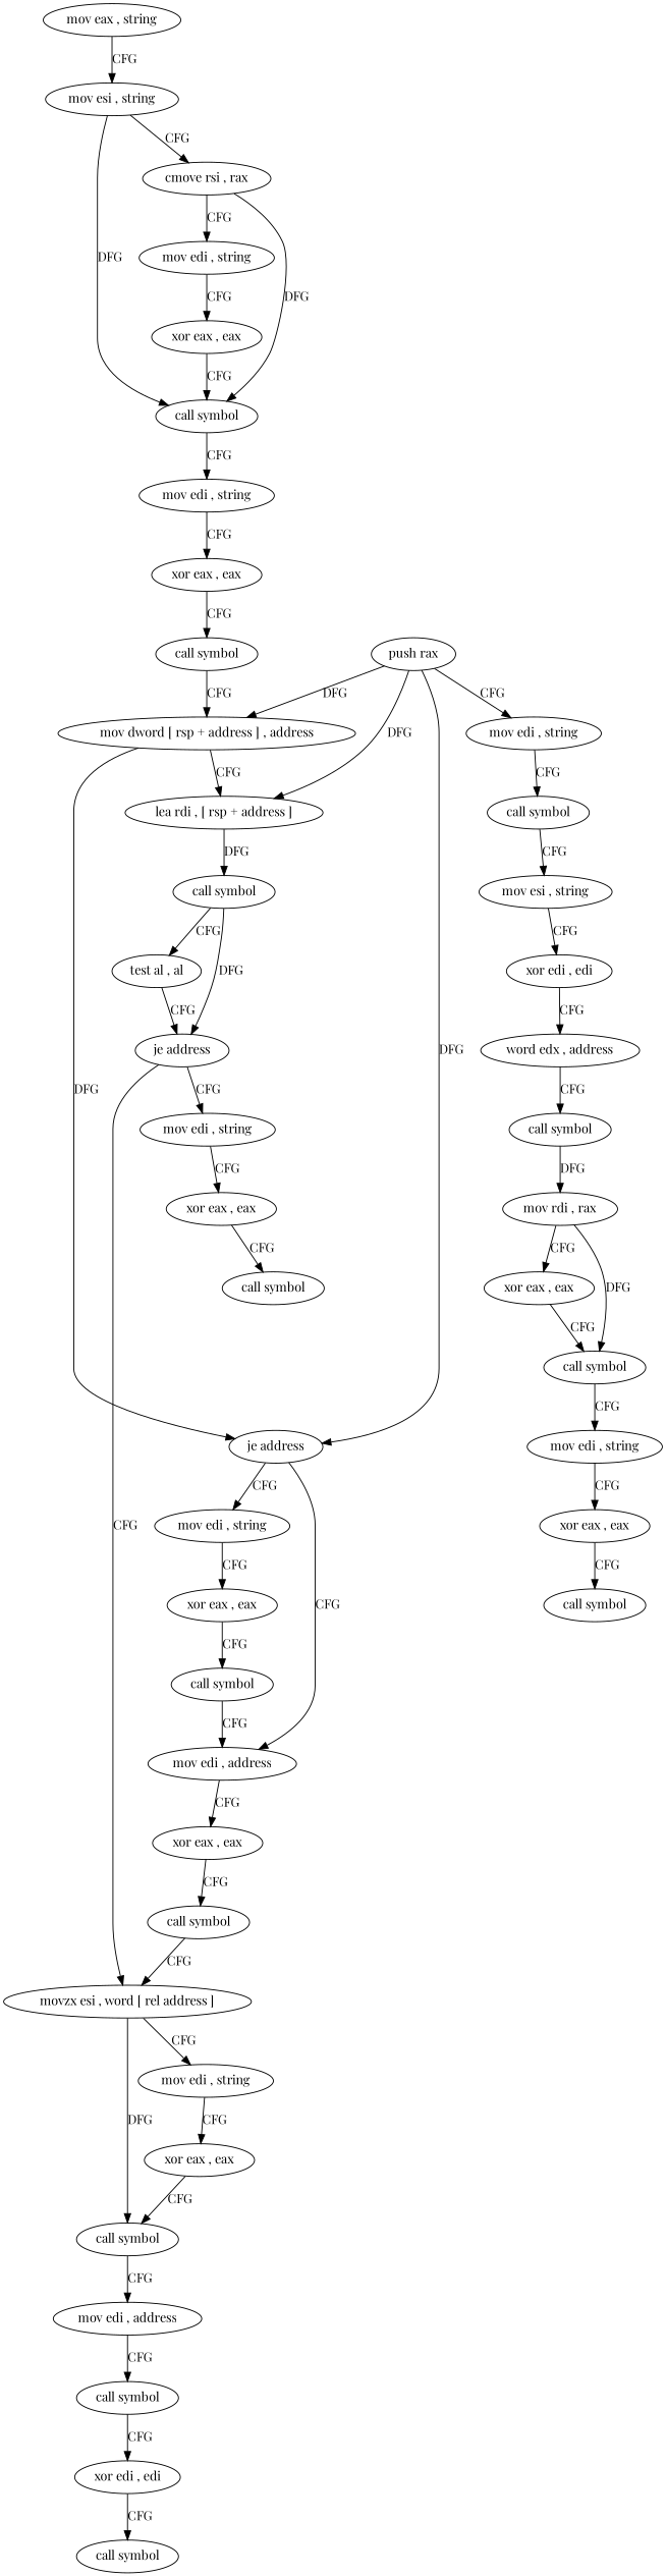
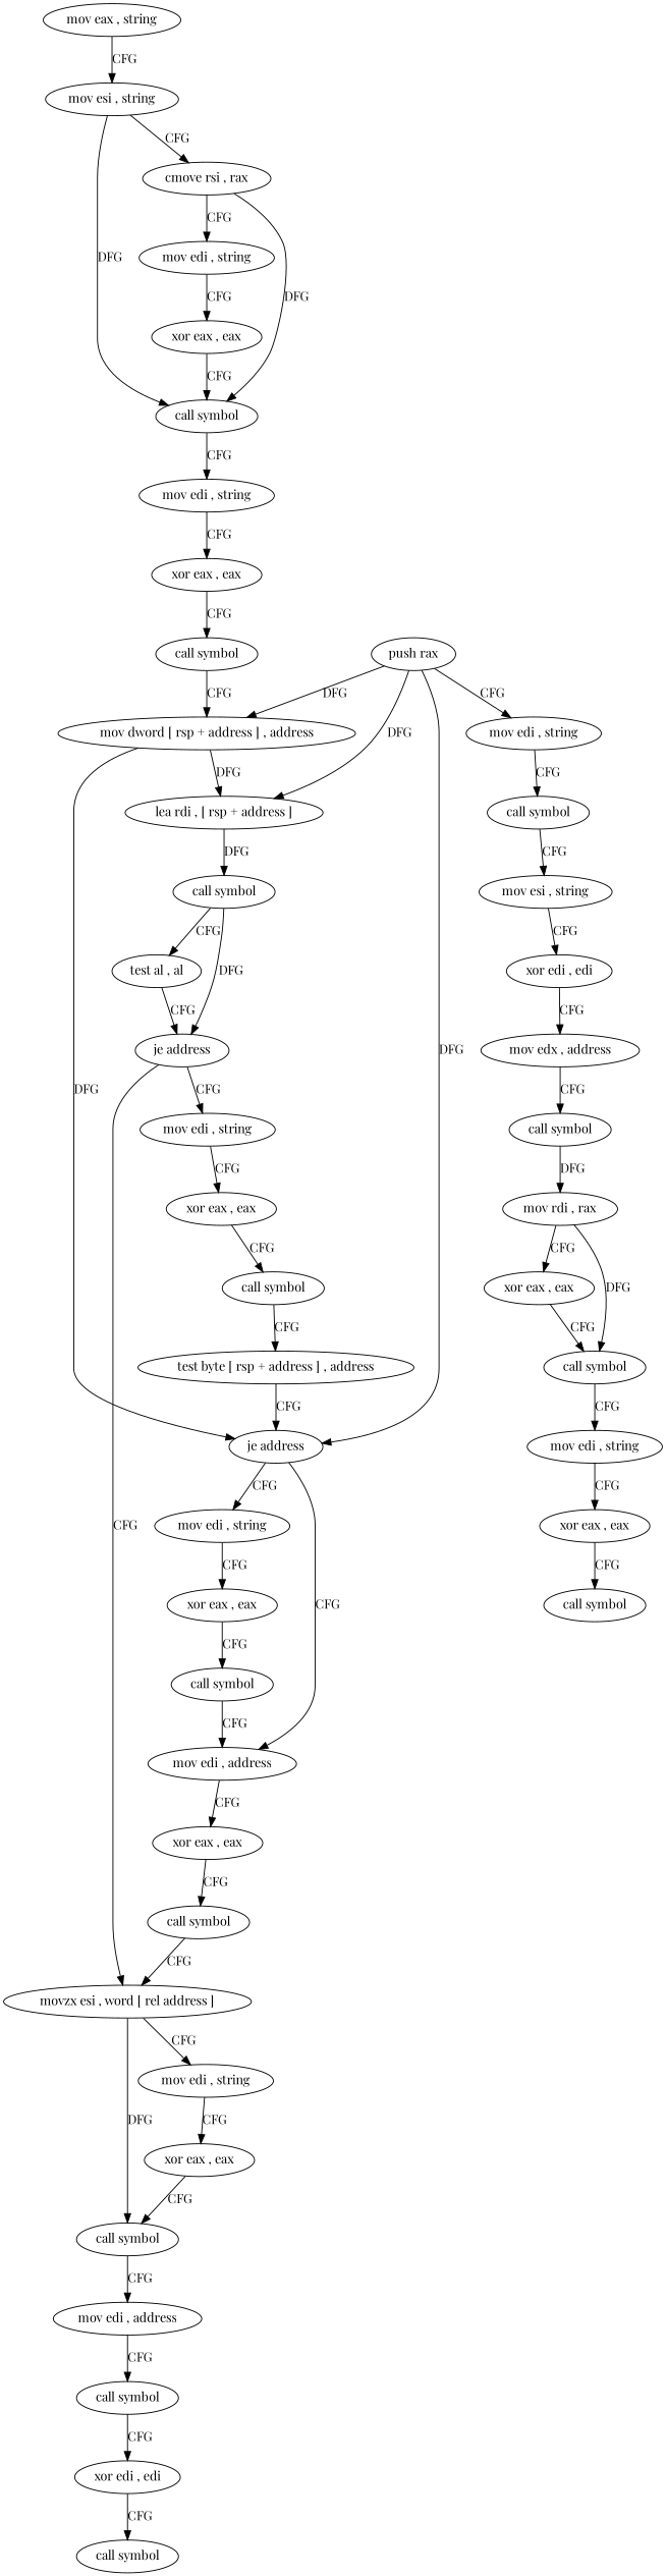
  digraph {
    fontname="Playfair Display"
    node [fontname="Playfair Display"]
    edge [fontname="Playfair Display"]
    n1 [label="push rax"]
    n2 [label="mov edi , string"]
    n3 [label="mov dword [ rsp + address ] , address"]
    n4 [label="lea rdi , [ rsp + address ]"]
    n5 [label="je address"]
    n6 [label="call symbol"]
    n7 [label="call symbol"]
    n8 [label="mov edi , address"]
    n9 [label="mov edi , string"]
    n10 [label="mov esi , string"]
    n11 [label="xor edi , edi"]
-   n12 [label="word edx , address"]
+   n12 [label="mov edx , address"]
    n13 [label="call symbol"]
    n14 [label="mov rdi , rax"]
    n15 [label="xor eax , eax"]
    n16 [label="call symbol"]
    n17 [label="mov edi , string"]
    n18 [label="xor eax , eax"]
    n19 [label="call symbol"]
    n20 [label="mov eax , string"]
    n21 [label="mov esi , string"]
    n22 [label="cmove rsi , rax"]
    n23 [label="call symbol"]
    n24 [label="mov edi , string"]
    n25 [label="mov edi , string"]
    n26 [label="xor eax , eax"]
    n27 [label="xor eax , eax"]
    n28 [label="call symbol"]
    n29 [label="test al , al"]
    n30 [label="je address"]
    n31 [label="movzx esi , word [ rel address ]"]
    n32 [label="mov edi , string"]
    n33 [label="mov edi , string"]
    n34 [label="call symbol"]
    n35 [label="xor eax , eax"]
    n36 [label="xor eax , eax"]
    n37 [label="mov edi , address"]
    n38 [label="call symbol"]
    n39 [label="call symbol"]
    n40 [label="xor edi , edi"]
    n41 [label="call symbol"]
+   n42 [label="test byte [ rsp + address ] , address"]
    n43 [label="xor eax , eax"]
    n44 [label="xor eax , eax"]
    n45 [label="call symbol"]
    n46 [label="call symbol"]
    n1 -> n2 [label=CFG]
    n1 -> n3 [label=DFG]
    n1 -> n4 [label=DFG]
    n1 -> n5 [label=DFG]
    n2 -> n6 [label=CFG]
-   n3 -> n4 [label=CFG]
+   n3 -> n4 [label=DFG]
    n3 -> n5 [label=DFG]
    n4 -> n7 [label=DFG]
    n5 -> n8 [label=CFG]
    n5 -> n9 [label=CFG]
    n6 -> n10 [label=CFG]
    n7 -> n29 [label=CFG]
    n7 -> n30 [label=DFG]
    n8 -> n43 [label=CFG]
    n9 -> n44 [label=CFG]
    n10 -> n11 [label=CFG]
    n11 -> n12 [label=CFG]
    n12 -> n13 [label=CFG]
    n13 -> n14 [label=DFG]
    n14 -> n15 [label=CFG]
    n14 -> n16 [label=DFG]
    n15 -> n16 [label=CFG]
    n16 -> n17 [label=CFG]
    n17 -> n18 [label=CFG]
    n18 -> n19 [label=CFG]
    n20 -> n21 [label=CFG]
    n21 -> n22 [label=CFG]
    n21 -> n23 [label=DFG]
    n22 -> n23 [label=DFG]
    n22 -> n24 [label=CFG]
    n23 -> n25 [label=CFG]
    n24 -> n26 [label=CFG]
    n25 -> n27 [label=CFG]
    n26 -> n23 [label=CFG]
    n27 -> n28 [label=CFG]
    n28 -> n3 [label=CFG]
    n29 -> n30 [label=CFG]
    n30 -> n31 [label=CFG]
    n30 -> n32 [label=CFG]
    n31 -> n33 [label=CFG]
    n31 -> n34 [label=DFG]
    n32 -> n35 [label=CFG]
    n33 -> n36 [label=CFG]
    n34 -> n37 [label=CFG]
    n35 -> n38 [label=CFG]
    n36 -> n34 [label=CFG]
    n37 -> n39 [label=CFG]
+   n38 -> n42 [label=CFG]
    n39 -> n40 [label=CFG]
    n40 -> n41 [label=CFG]
+   n42 -> n5 [label=CFG]
    n43 -> n45 [label=CFG]
    n44 -> n46 [label=CFG]
    n45 -> n31 [label=CFG]
    n46 -> n8 [label=CFG]
  }
